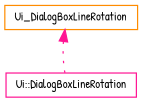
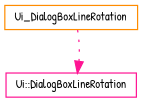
  digraph {
    fontname="Patrick Hand"
    node [fillcolor=white fontname="Patrick Hand" fontsize=10 shape=record style=filled]
    n1 [color=darkorange fontcolor=black height=0.2 label=Ui_DialogBoxLineRotation width=0.4]
    n2 [color=deeppink height=0.2 label="Ui::DialogBoxLineRotation" width=0.4]
-   n1 -> n2 [color=deeppink dir=back fontname="Patrick Hand" fontsize=10 labelfontname=Helvetica labelfontsize=10 style=dotted]
+   n2 -> n1 [color=deeppink dir=back fontname="Patrick Hand" fontsize=10 labelfontname=Helvetica labelfontsize=10 style=dotted]
  }
